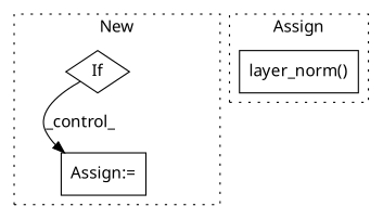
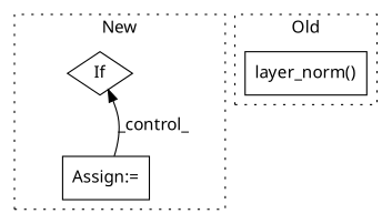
  digraph {
    fontname="Noto Sans"
    node [l=3 shape=box fontname="Noto Sans"]
    n1 [a=96 label=If s=912 shape=diamond]
    n2 [a=68 label="Assign:=" s=968]
    n3 [a=75 l="15,29" label="layer_norm()" s="952,979"]
    subgraph cluster_1 {
      label=New
      style=dotted
      n1
      n2
    }
    subgraph cluster_2 {
-     label=Assign
+     label=Old
      style=dotted
      n3
    }
-   n1 -> n2 [label=_control_ fontname="Noto Sans"]
+   n2 -> n1 [label=_control_ fontname="Noto Sans"]
  }
